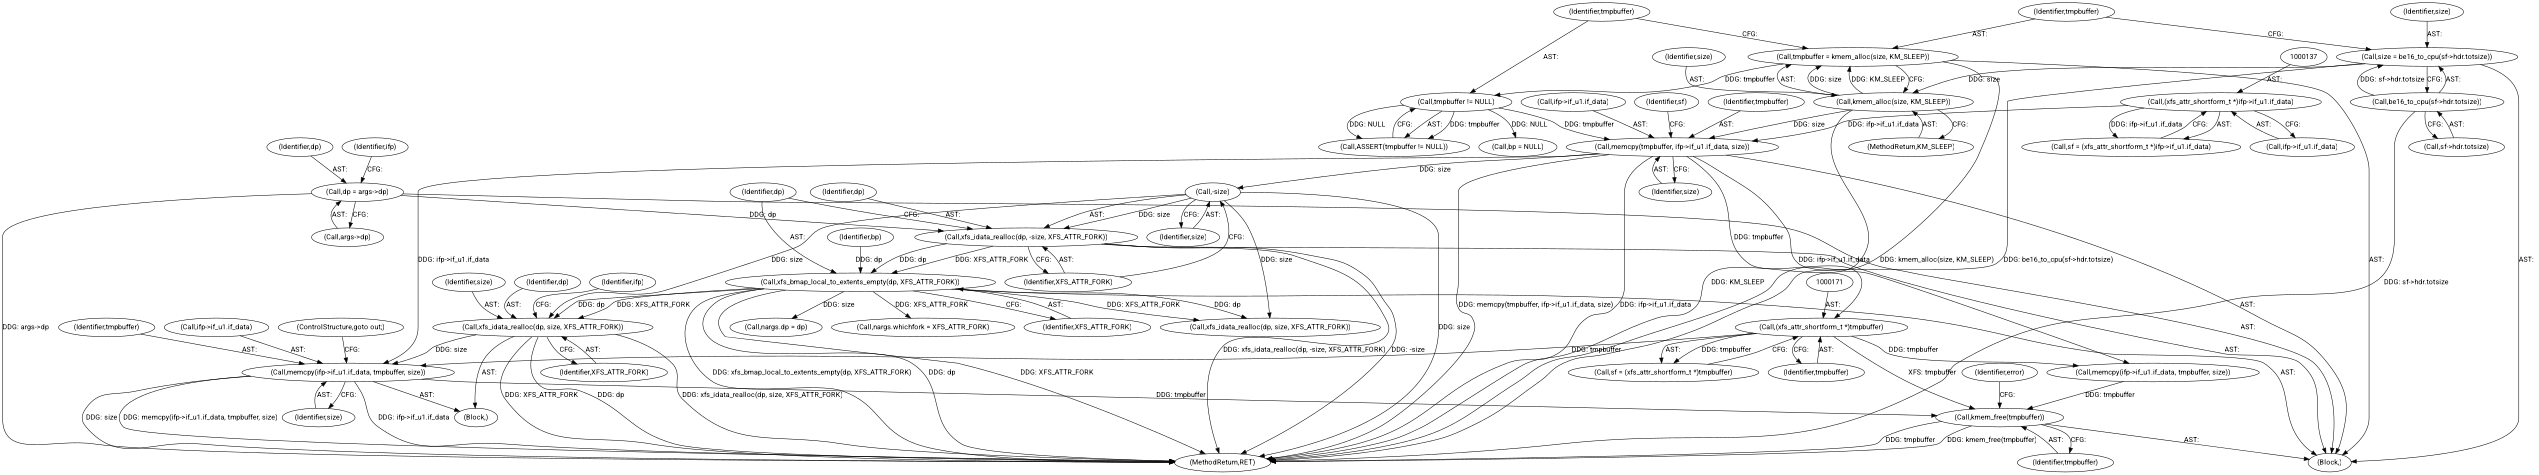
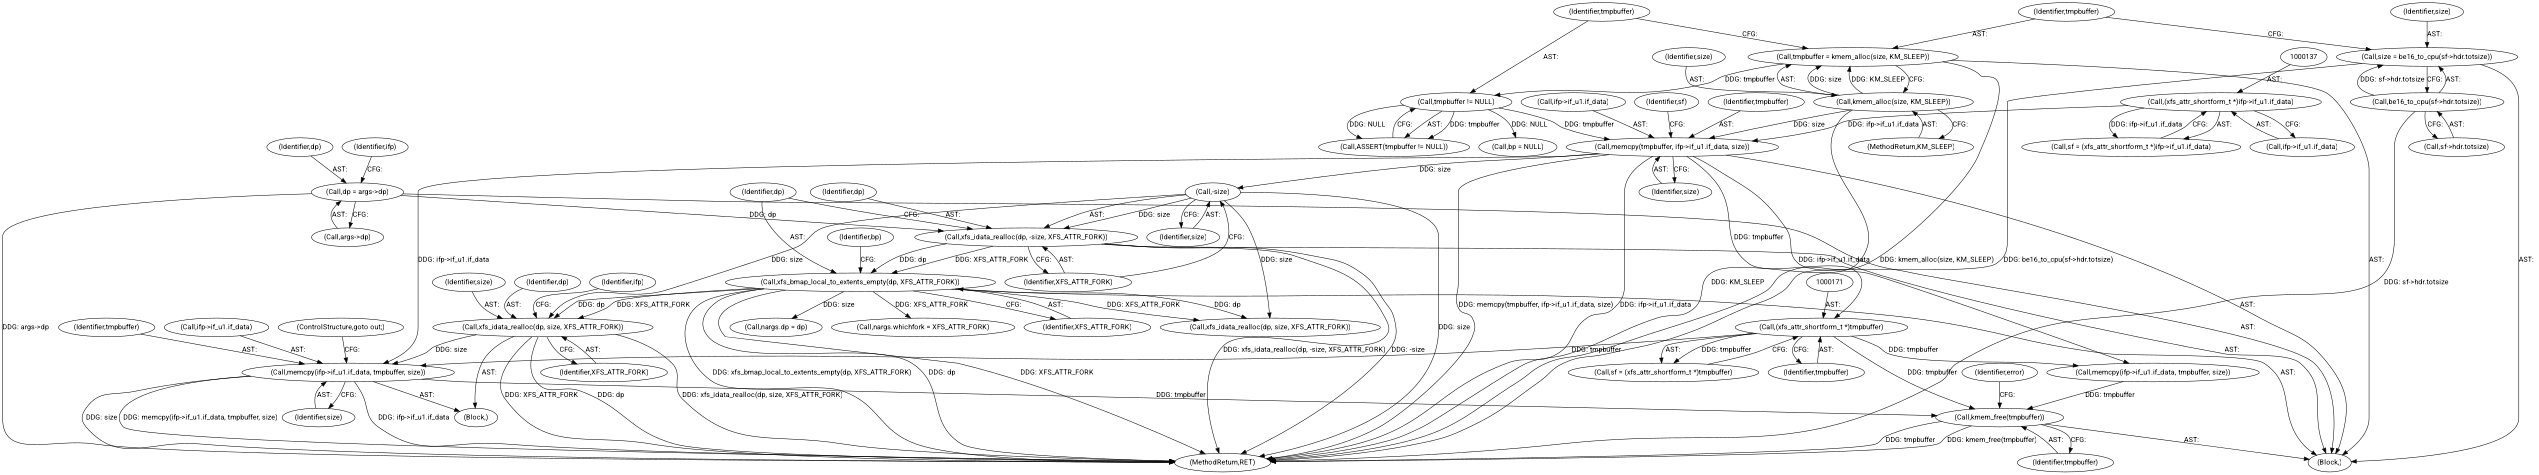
  digraph {
    fontname=Roboto
    node [fontname=Roboto]
    edge [fontname=Roboto]
    n1 [label="(Call,memcpy(ifp->if_u1.if_data, tmpbuffer, size))"]
    n2 [label="(Call,kmem_free(tmpbuffer))"]
    n3 [label="(MethodReturn,RET)"]
    n4 [label="(Block,)"]
    n5 [label="(Identifier,size)"]
    n6 [label="(Block,)"]
    n7 [label="(Identifier,tmpbuffer)"]
    n8 [label="(Call,memcpy(tmpbuffer, ifp->if_u1.if_data, size))"]
    n9 [label="(Call,(xfs_attr_shortform_t *)tmpbuffer)"]
    n10 [label="(Call,-size)"]
    n11 [label="(Call,memcpy(ifp->if_u1.if_data, tmpbuffer, size))"]
    n12 [label="(Identifier,size)"]
    n13 [label="(Call,sf = (xfs_attr_shortform_t *)tmpbuffer)"]
    n14 [label="(Identifier,tmpbuffer)"]
    n15 [label="(Call,xfs_idata_realloc(dp, size, XFS_ATTR_FORK))"]
    n16 [label="(Call,xfs_idata_realloc(dp, size, XFS_ATTR_FORK))"]
    n17 [label="(Call,xfs_idata_realloc(dp, -size, XFS_ATTR_FORK))"]
    n18 [label="(Identifier,size)"]
    n19 [label="(Call,tmpbuffer != NULL)"]
    n20 [label="(Call,ASSERT(tmpbuffer != NULL))"]
    n21 [label="(Call,bp = NULL)"]
    n22 [label="(Call,tmpbuffer = kmem_alloc(size, KM_SLEEP))"]
    n23 [label="(Call,kmem_alloc(size, KM_SLEEP))"]
    n24 [label="(MethodReturn,KM_SLEEP)"]
    n25 [label="(Call,size = be16_to_cpu(sf->hdr.totsize))"]
    n26 [label="(Call,be16_to_cpu(sf->hdr.totsize))"]
    n27 [label="(Call,sf->hdr.totsize)"]
    n28 [label="(Call,(xfs_attr_shortform_t *)ifp->if_u1.if_data)"]
    n29 [label="(Call,ifp->if_u1.if_data)"]
    n30 [label="(Call,sf = (xfs_attr_shortform_t *)ifp->if_u1.if_data)"]
    n31 [label="(Identifier,XFS_ATTR_FORK)"]
    n32 [label="(Call,xfs_bmap_local_to_extents_empty(dp, XFS_ATTR_FORK))"]
    n33 [label="(Call,nargs.dp = dp)"]
    n34 [label="(Call,nargs.whichfork = XFS_ATTR_FORK)"]
    n35 [label="(Identifier,XFS_ATTR_FORK)"]
    n36 [label="(Identifier,XFS_ATTR_FORK)"]
    n37 [label="(Call,dp = args->dp)"]
    n38 [label="(Call,args->dp)"]
    n39 [label="(Identifier,tmpbuffer)"]
    n40 [label="(Identifier,tmpbuffer)"]
    n41 [label="(Identifier,ifp)"]
    n42 [label="(Identifier,tmpbuffer)"]
    n43 [label="(Call,ifp->if_u1.if_data)"]
    n44 [label="(Identifier,ifp)"]
    n45 [label="(Identifier,sf)"]
    n46 [label="(Identifier,dp)"]
    n47 [label="(Identifier,dp)"]
    n48 [label="(Identifier,size)"]
    n49 [label="(Identifier,dp)"]
    n50 [label="(Identifier,bp)"]
    n51 [label="(Call,ifp->if_u1.if_data)"]
    n52 [label="(Identifier,size)"]
    n53 [label="(Identifier,tmpbuffer)"]
    n54 [label="(Identifier,dp)"]
    n55 [label="(Identifier,size)"]
    n56 [label="(Identifier,error)"]
    n57 [label="(ControlStructure,goto out;)"]
    1000137
    1000171
    n1 -> n2 [label="DDG: tmpbuffer"]
    n1 -> n3 [label="DDG: memcpy(ifp->if_u1.if_data, tmpbuffer, size)"]
    n1 -> n3 [label="DDG: ifp->if_u1.if_data"]
    n1 -> n3 [label="DDG: size"]
    n1 -> n4 [label="AST: "]
    n1 -> n5 [label="CFG: "]
    n2 -> n3 [label="DDG: kmem_free(tmpbuffer)"]
    n2 -> n3 [label="DDG: tmpbuffer"]
    n2 -> n6 [label="AST: "]
    n2 -> n7 [label="CFG: "]
    n5 -> n1 [label="AST: "]
    n7 -> n2 [label="AST: "]
    n8 -> n1 [label="DDG: ifp->if_u1.if_data"]
    n8 -> n3 [label="DDG: memcpy(tmpbuffer, ifp->if_u1.if_data, size)"]
    n8 -> n3 [label="DDG: ifp->if_u1.if_data"]
    n8 -> n6 [label="AST: "]
    n8 -> n9 [label="DDG: tmpbuffer"]
    n8 -> n10 [label="DDG: size"]
    n8 -> n11 [label="DDG: ifp->if_u1.if_data"]
    n8 -> n12 [label="CFG: "]
    n9 -> n1 [label="DDG: tmpbuffer"]
-   n9 -> n2 [label="XFS: tmpbuffer"]
+   n9 -> n2 [label="DDG: tmpbuffer"]
    n9 -> n11 [label="DDG: tmpbuffer"]
    n9 -> n13 [label="AST: "]
    n9 -> n13 [label="DDG: tmpbuffer"]
    n9 -> n14 [label="CFG: "]
    n10 -> n3 [label="DDG: size"]
    n10 -> n15 [label="DDG: size"]
    n10 -> n16 [label="DDG: size"]
    n10 -> n17 [label="AST: "]
    n10 -> n17 [label="DDG: size"]
    n10 -> n18 [label="CFG: "]
    n11 -> n2 [label="DDG: tmpbuffer"]
    n12 -> n8 [label="AST: "]
    n13 -> n9 [label="CFG: "]
    n14 -> n9 [label="AST: "]
    n15 -> n1 [label="DDG: size"]
    n15 -> n3 [label="DDG: dp"]
    n15 -> n3 [label="DDG: xfs_idata_realloc(dp, size, XFS_ATTR_FORK)"]
    n15 -> n3 [label="DDG: XFS_ATTR_FORK"]
    n15 -> n4 [label="AST: "]
    n15 -> n31 [label="CFG: "]
    n17 -> n3 [label="DDG: xfs_idata_realloc(dp, -size, XFS_ATTR_FORK)"]
    n17 -> n3 [label="DDG: -size"]
    n17 -> n6 [label="AST: "]
    n17 -> n32 [label="DDG: dp"]
    n17 -> n32 [label="DDG: XFS_ATTR_FORK"]
    n17 -> n36 [label="CFG: "]
    n18 -> n10 [label="AST: "]
    n19 -> n8 [label="DDG: tmpbuffer"]
    n19 -> n20 [label="AST: "]
    n19 -> n20 [label="DDG: tmpbuffer"]
    n19 -> n20 [label="DDG: NULL"]
    n19 -> n21 [label="DDG: NULL"]
    n20 -> n19 [label="CFG: "]
    n22 -> n3 [label="DDG: kmem_alloc(size, KM_SLEEP)"]
    n22 -> n6 [label="AST: "]
    n22 -> n19 [label="DDG: tmpbuffer"]
    n22 -> n23 [label="CFG: "]
    n23 -> n3 [label="DDG: KM_SLEEP"]
    n23 -> n8 [label="DDG: size"]
    n23 -> n22 [label="AST: "]
    n23 -> n22 [label="DDG: size"]
    n23 -> n22 [label="DDG: KM_SLEEP"]
    n23 -> n24 [label="CFG: "]
    n24 -> n23 [label="AST: "]
    n25 -> n3 [label="DDG: be16_to_cpu(sf->hdr.totsize)"]
    n25 -> n6 [label="AST: "]
-   n25 -> n23 [label="DDG: size"]
    n25 -> n26 [label="CFG: "]
    n26 -> n3 [label="DDG: sf->hdr.totsize"]
    n26 -> n25 [label="AST: "]
    n26 -> n25 [label="DDG: sf->hdr.totsize"]
    n26 -> n27 [label="CFG: "]
    n27 -> n26 [label="AST: "]
    n28 -> n8 [label="DDG: ifp->if_u1.if_data"]
    n28 -> n29 [label="CFG: "]
    n28 -> n30 [label="AST: "]
    n28 -> n30 [label="DDG: ifp->if_u1.if_data"]
    n29 -> n28 [label="AST: "]
    n30 -> n28 [label="CFG: "]
    n31 -> n15 [label="AST: "]
    n32 -> n3 [label="DDG: xfs_bmap_local_to_extents_empty(dp, XFS_ATTR_FORK)"]
    n32 -> n3 [label="DDG: dp"]
    n32 -> n3 [label="DDG: XFS_ATTR_FORK"]
    n32 -> n6 [label="AST: "]
    n32 -> n15 [label="DDG: dp"]
    n32 -> n15 [label="DDG: XFS_ATTR_FORK"]
    n32 -> n16 [label="DDG: dp"]
    n32 -> n16 [label="DDG: XFS_ATTR_FORK"]
    n32 -> n33 [label="DDG: size"]
    n32 -> n34 [label="DDG: XFS_ATTR_FORK"]
    n32 -> n35 [label="CFG: "]
    n35 -> n32 [label="AST: "]
    n36 -> n10 [label="CFG: "]
    n36 -> n17 [label="AST: "]
    n37 -> n3 [label="DDG: args->dp"]
    n37 -> n6 [label="AST: "]
    n37 -> n17 [label="DDG: dp"]
    n37 -> n38 [label="CFG: "]
    n38 -> n37 [label="AST: "]
    n39 -> n1 [label="AST: "]
    n40 -> n19 [label="AST: "]
    n40 -> n22 [label="CFG: "]
    n41 -> n15 [label="CFG: "]
    n42 -> n8 [label="AST: "]
    n43 -> n8 [label="AST: "]
    n44 -> n37 [label="CFG: "]
    n45 -> n8 [label="CFG: "]
    n46 -> n17 [label="CFG: "]
    n46 -> n32 [label="AST: "]
    n47 -> n37 [label="AST: "]
    n48 -> n23 [label="AST: "]
    n49 -> n17 [label="AST: "]
-   n50 -> n32 [label="DDG: dp"]
+   n50 -> n32 [label="CFG: "]
    n51 -> n1 [label="AST: "]
    n52 -> n15 [label="AST: "]
    n53 -> n22 [label="AST: "]
    n53 -> n25 [label="CFG: "]
    n54 -> n15 [label="AST: "]
    n55 -> n25 [label="AST: "]
    n56 -> n2 [label="CFG: "]
    n57 -> n1 [label="CFG: "]
    1000137 -> n28 [label="AST: "]
    1000171 -> n9 [label="AST: "]
  }
